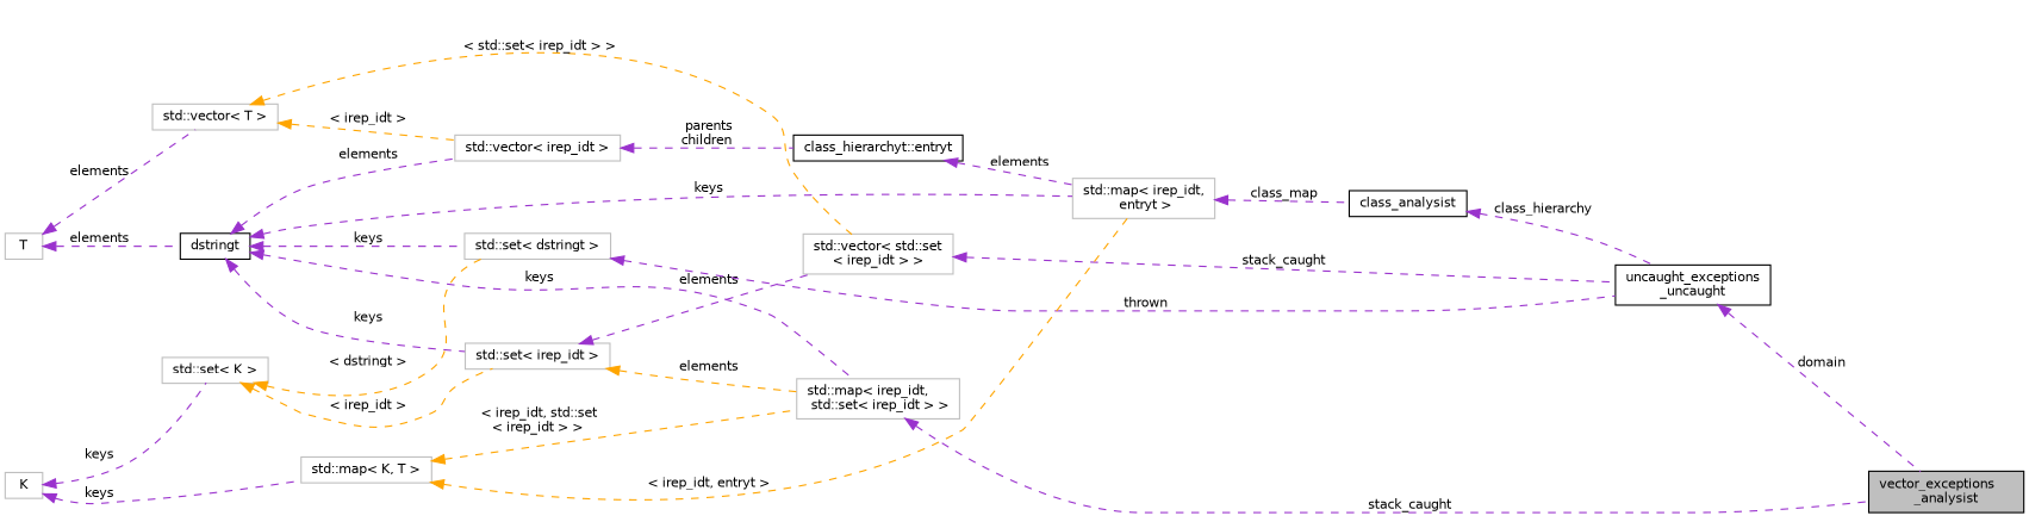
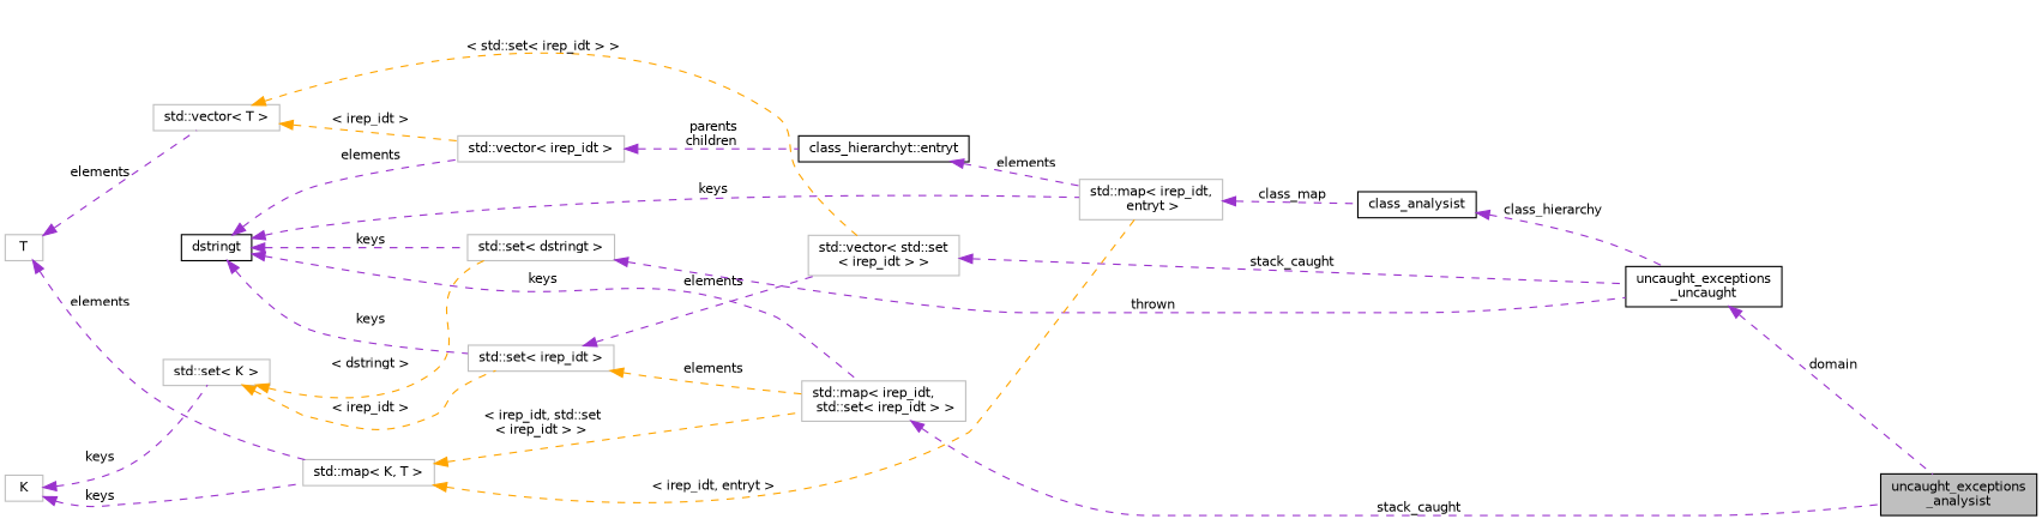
  digraph {
    rankdir=LR
    node [color=grey75 fontname=Helvetica fontsize=10 shape=record]
    edge [color=darkorchid3 dir=back fontname=Helvetica fontsize=10 labelfontname=Helvetica labelfontsize=10 style=dashed]
-   n1 [color=black fillcolor=grey75 fontcolor=black height=0.2 label="vector_exceptions\l_analysist" style=filled width=0.4]
+   n1 [color=black fillcolor=grey75 fontcolor=black height=0.2 label="uncaught_exceptions\l_analysist" style=filled width=0.4]
    n2 [height=0.2 label="std::map\< irep_idt,\l std::set\< irep_idt \> \>" width=0.4]
    n3 [height=0.2 label="std::set\< irep_idt \>" width=0.4]
    n4 [height=0.2 label="std::vector\< std::set\l\< irep_idt \> \>" width=0.4]
    n5 [color=black height=0.2 label="uncaught_exceptions\l_uncaught" width=0.4]
    n6 [color=black height=0.2 label=dstringt width=0.4]
    n7 [height=0.2 label="std::map\< irep_idt,\l entryt \>" width=0.4]
    n8 [height=0.2 label="std::vector\< irep_idt \>" width=0.4]
    n9 [height=0.2 label="std::set\< dstringt \>" width=0.4]
    n10 [color=black height=0.2 label=class_analysist width=0.4]
    n11 [color=black height=0.2 label="class_hierarchyt::entryt" width=0.4]
    n12 [height=0.2 label="std::set\< K \>" width=0.4]
    n13 [height=0.2 label=K width=0.4]
    n14 [height=0.2 label="std::map\< K, T \>" width=0.4]
    n15 [height=0.2 label=T width=0.4]
    n16 [height=0.2 label="std::vector\< T \>" width=0.4]
    n2 -> n1 [label=" stack_caught"]
    n3 -> n2 [color=orange label=" elements"]
    n3 -> n4 [label=" elements"]
    n4 -> n5 [label=" stack_caught"]
    n5 -> n1 [label=" domain"]
    n6 -> n2 [label=" keys"]
    n6 -> n3 [label=" keys"]
    n6 -> n7 [label=" keys"]
    n6 -> n8 [label=" elements"]
    n6 -> n9 [label=" keys"]
    n7 -> n10 [label=" class_map"]
    n8 -> n11 [label=" parents\nchildren"]
    n9 -> n5 [label=" thrown"]
    n10 -> n5 [label=" class_hierarchy"]
    n11 -> n7 [label=" elements"]
    n12 -> n3 [color=orange label=" \< irep_idt \>"]
    n12 -> n9 [color=orange label=" \< dstringt \>"]
    n13 -> n12 [label=" keys"]
    n13 -> n14 [label=" keys"]
    n14 -> n2 [color=orange label=" \< irep_idt, std::set\l\< irep_idt \> \>"]
    n14 -> n7 [color=orange label=" \< irep_idt, entryt \>"]
-   n15 -> n6 [label=" elements"]
+   n15 -> n14 [label=" elements"]
    n15 -> n16 [label=" elements"]
    n16 -> n4 [color=orange label=" \< std::set\< irep_idt \> \>"]
    n16 -> n8 [color=orange label=" \< irep_idt \>"]
  }
